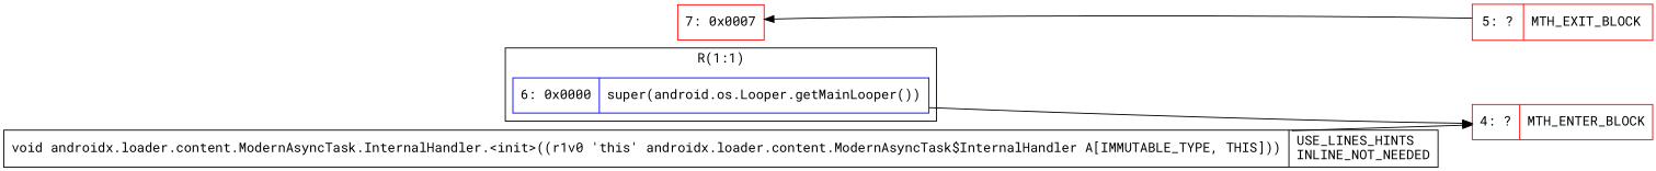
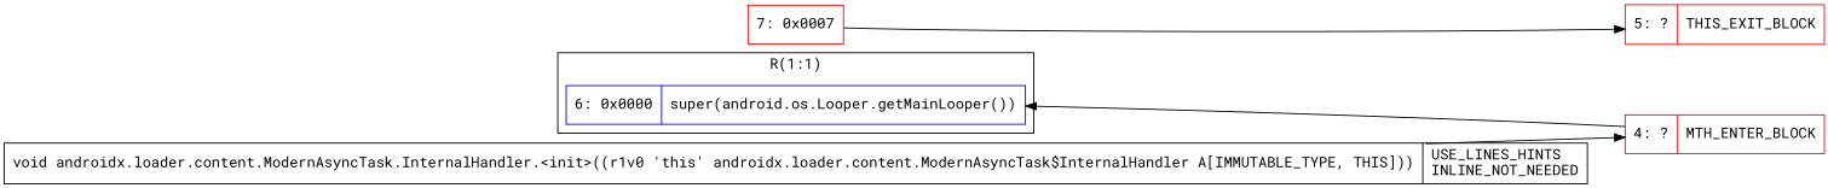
  digraph {
    fontname="Roboto Mono"
    rankdir=LR
    node [color=red fontname="Roboto Mono" shape=record]
    edge [fontname="Roboto Mono"]
    n1 [color=blue label="{6\:\ 0x0000|super(android.os.Looper.getMainLooper())\l}"]
    n2 [label="{7\:\ 0x0007}"]
-   n3 [label="{5\:\ ?|MTH_EXIT_BLOCK\l}"]
+   n3 [label="{5\:\ ?|THIS_EXIT_BLOCK\l}"]
    n4 [label="{4\:\ ?|MTH_ENTER_BLOCK\l}"]
    n5 [label="{void androidx.loader.content.ModernAsyncTask.InternalHandler.\<init\>((r1v0 'this' androidx.loader.content.ModernAsyncTask$InternalHandler A[IMMUTABLE_TYPE, THIS]))  | USE_LINES_HINTS\lINLINE_NOT_NEEDED\l}" color=""]
    subgraph cluster_1 {
      label="R(1:1)"
      n1
    }
-   n3 -> n2
-   n1 -> n4
+   n2 -> n3
+   n4 -> n1
    n5 -> n4
  }
